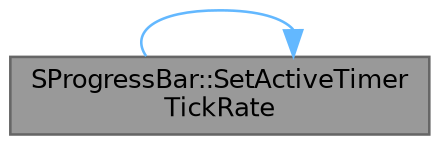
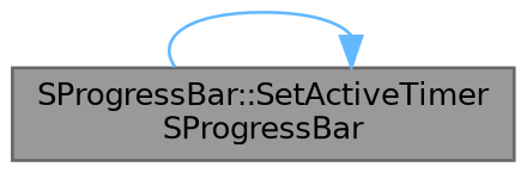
  digraph {
    rankdir=LR
-   n1 [color=gray40 fillcolor=grey60 fontcolor=black fontname=Helvetica fontsize=10 height=0.2 label="SProgressBar::SetActiveTimer\lTickRate" shape=box style=filled width=0.4]
+   n1 [color=gray40 fillcolor=grey60 fontcolor=black fontname=Helvetica fontsize=10 height=0.2 label="SProgressBar::SetActiveTimer\lSProgressBar" shape=box style=filled width=0.4]
    n1 -> n1 [color=steelblue1 fontname=Helvetica fontsize=10 labelfontname=Helvetica labelfontsize=10 style=solid]
  }
